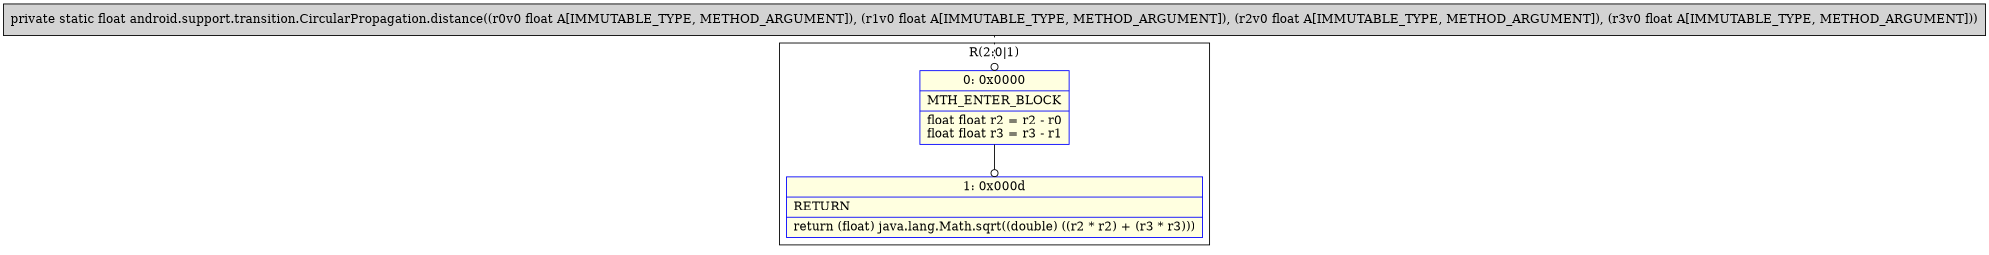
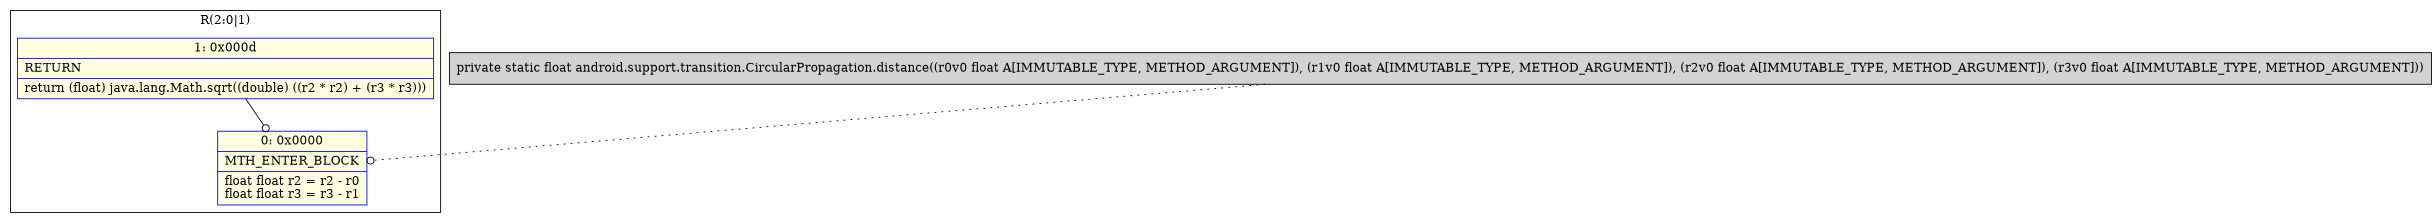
  digraph {
    node [color=blue shape=record style=filled fillcolor=lightyellow]
    edge [arrowhead=odot]
    n1 [label="{0\:\ 0x0000|MTH_ENTER_BLOCK\l|float float r2 = r2 \- r0\lfloat float r3 = r3 \- r1\l}"]
    n2 [label="{1\:\ 0x000d|RETURN\l|return (float) java.lang.Math.sqrt((double) ((r2 * r2) + (r3 * r3)))\l}"]
    n3 [label="{private static float android.support.transition.CircularPropagation.distance((r0v0 float A[IMMUTABLE_TYPE, METHOD_ARGUMENT]), (r1v0 float A[IMMUTABLE_TYPE, METHOD_ARGUMENT]), (r2v0 float A[IMMUTABLE_TYPE, METHOD_ARGUMENT]), (r3v0 float A[IMMUTABLE_TYPE, METHOD_ARGUMENT])) }" fillcolor=lightgrey color=""]
    subgraph cluster_1 {
      label="R(2:0|1)"
      n1
      n2
    }
-   n1 -> n2 [style=solid]
+   n2 -> n1 [style=solid]
    n3 -> n1 [style=dotted]
  }
